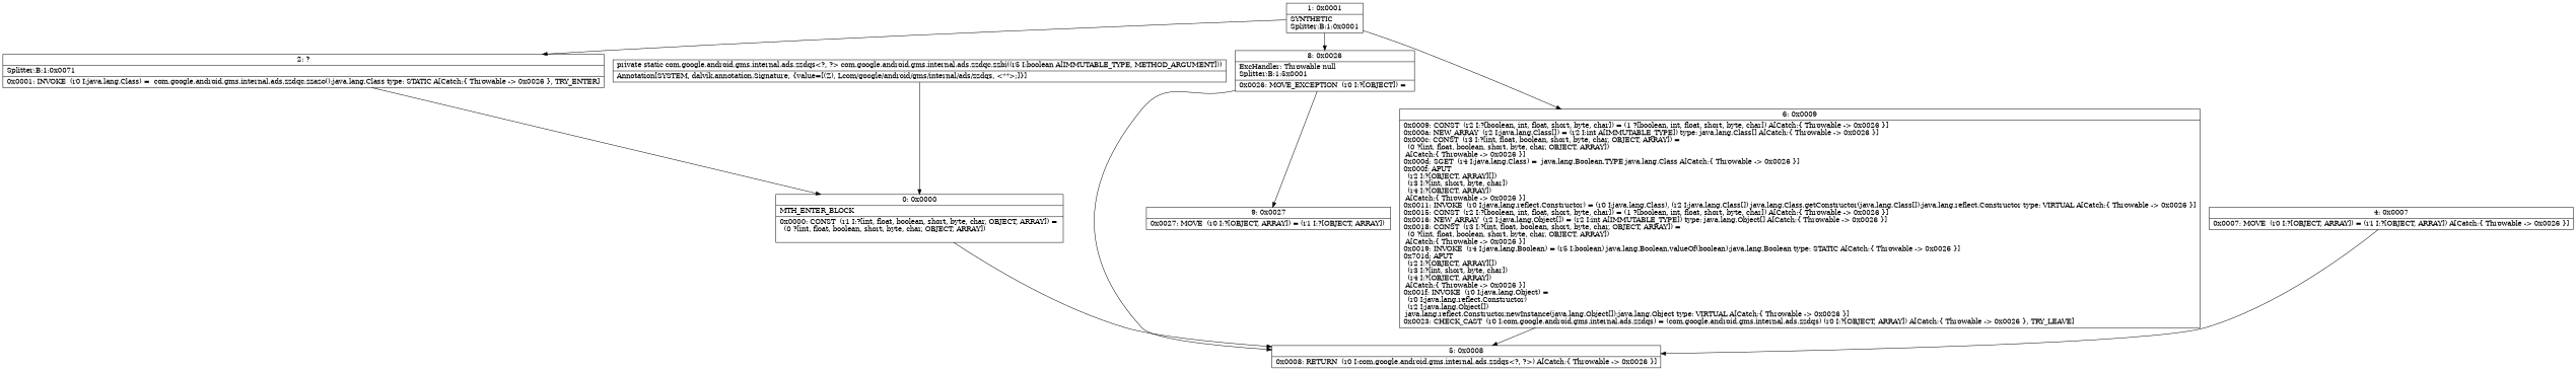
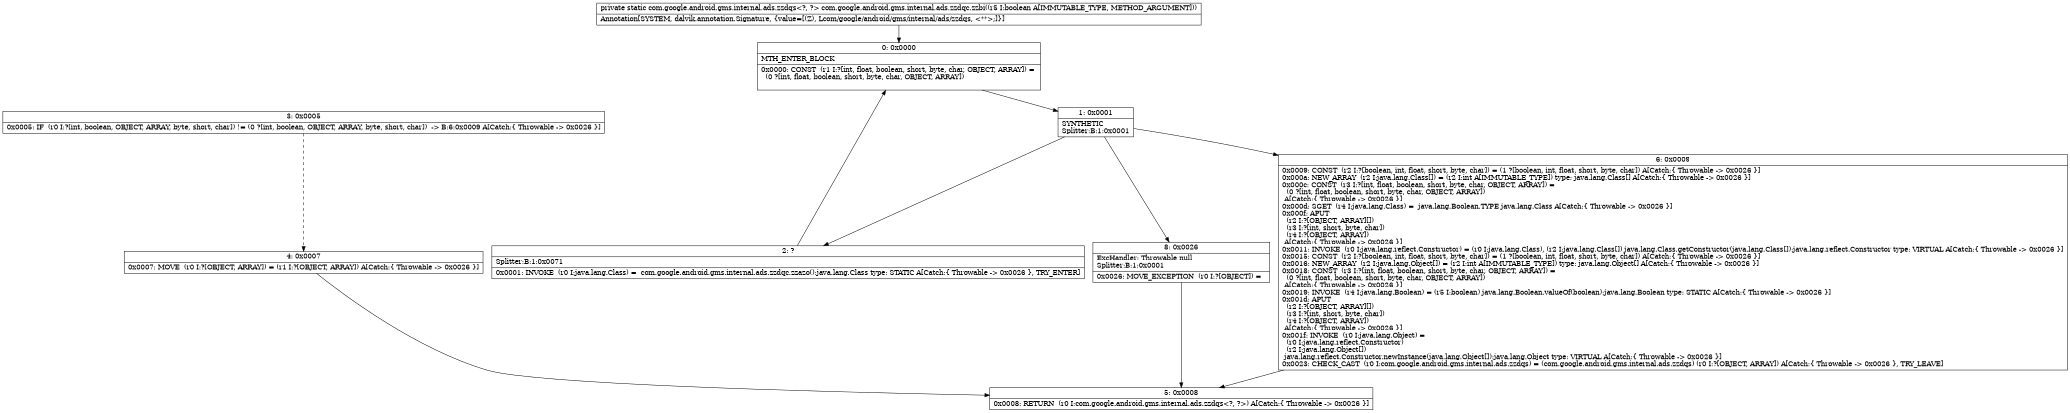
  digraph {
    node [shape=record]
    n1 [label="{0\:\ 0x0000|MTH_ENTER_BLOCK\l|0x0000: CONST  (r1 I:?[int, float, boolean, short, byte, char, OBJECT, ARRAY]) = \l  (0 ?[int, float, boolean, short, byte, char, OBJECT, ARRAY])\l \l}"]
    n2 [label="{1\:\ 0x0001|SYNTHETIC\lSplitter:B:1:0x0001\l}"]
    n3 [label="{2\:\ ?|Splitter:B:1:0x0071\l|0x0001: INVOKE  (r0 I:java.lang.Class) =  com.google.android.gms.internal.ads.zzdqc.zzazo():java.lang.Class type: STATIC A[Catch:\{ Throwable \-\> 0x0026 \}, TRY_ENTER]\l}"]
-   n4 [label="{8\:\ 0x0026|ExcHandler: Throwable null\lSplitter:B:1:5x0001\l|0x0026: MOVE_EXCEPTION  (r0 I:?[OBJECT]) =  \l}"]
-   n5 [label="{6\:\ 0x0009|0x0009: CONST  (r2 I:?[boolean, int, float, short, byte, char]) = (1 ?[boolean, int, float, short, byte, char]) A[Catch:\{ Throwable \-\> 0x0026 \}]\l0x000a: NEW_ARRAY  (r2 I:java.lang.Class[]) = (r2 I:int A[IMMUTABLE_TYPE]) type: java.lang.Class[] A[Catch:\{ Throwable \-\> 0x0026 \}]\l0x000c: CONST  (r3 I:?[int, float, boolean, short, byte, char, OBJECT, ARRAY]) = \l  (0 ?[int, float, boolean, short, byte, char, OBJECT, ARRAY])\l A[Catch:\{ Throwable \-\> 0x0026 \}]\l0x000d: SGET  (r4 I:java.lang.Class) =  java.lang.Boolean.TYPE java.lang.Class A[Catch:\{ Throwable \-\> 0x0026 \}]\l0x000f: APUT  \l  (r2 I:?[OBJECT, ARRAY][])\l  (r3 I:?[int, short, byte, char])\l  (r4 I:?[OBJECT, ARRAY])\l A[Catch:\{ Throwable \-\> 0x0026 \}]\l0x0011: INVOKE  (r0 I:java.lang.reflect.Constructor) = (r0 I:java.lang.Class), (r2 I:java.lang.Class[]) java.lang.Class.getConstructor(java.lang.Class[]):java.lang.reflect.Constructor type: VIRTUAL A[Catch:\{ Throwable \-\> 0x0026 \}]\l0x0015: CONST  (r2 I:?[boolean, int, float, short, byte, char]) = (1 ?[boolean, int, float, short, byte, char]) A[Catch:\{ Throwable \-\> 0x0026 \}]\l0x0016: NEW_ARRAY  (r2 I:java.lang.Object[]) = (r2 I:int A[IMMUTABLE_TYPE]) type: java.lang.Object[] A[Catch:\{ Throwable \-\> 0x0026 \}]\l0x0018: CONST  (r3 I:?[int, float, boolean, short, byte, char, OBJECT, ARRAY]) = \l  (0 ?[int, float, boolean, short, byte, char, OBJECT, ARRAY])\l A[Catch:\{ Throwable \-\> 0x0026 \}]\l0x0019: INVOKE  (r4 I:java.lang.Boolean) = (r5 I:boolean) java.lang.Boolean.valueOf(boolean):java.lang.Boolean type: STATIC A[Catch:\{ Throwable \-\> 0x0026 \}]\l0x701d: APUT  \l  (r2 I:?[OBJECT, ARRAY][])\l  (r3 I:?[int, short, byte, char])\l  (r4 I:?[OBJECT, ARRAY])\l A[Catch:\{ Throwable \-\> 0x0026 \}]\l0x001f: INVOKE  (r0 I:java.lang.Object) = \l  (r0 I:java.lang.reflect.Constructor)\l  (r2 I:java.lang.Object[])\l java.lang.reflect.Constructor.newInstance(java.lang.Object[]):java.lang.Object type: VIRTUAL A[Catch:\{ Throwable \-\> 0x0026 \}]\l0x0023: CHECK_CAST  (r0 I:com.google.android.gms.internal.ads.zzdqs) = (com.google.android.gms.internal.ads.zzdqs) (r0 I:?[OBJECT, ARRAY]) A[Catch:\{ Throwable \-\> 0x0026 \}, TRY_LEAVE]\l}"]
+   n4 [label="{8\:\ 0x0026|ExcHandler: Throwable null\lSplitter:B:1:0x0001\l|0x0026: MOVE_EXCEPTION  (r0 I:?[OBJECT]) =  \l}"]
+   n5 [label="{6\:\ 0x0009|0x0009: CONST  (r2 I:?[boolean, int, float, short, byte, char]) = (1 ?[boolean, int, float, short, byte, char]) A[Catch:\{ Throwable \-\> 0x0026 \}]\l0x000a: NEW_ARRAY  (r2 I:java.lang.Class[]) = (r2 I:int A[IMMUTABLE_TYPE]) type: java.lang.Class[] A[Catch:\{ Throwable \-\> 0x0026 \}]\l0x000c: CONST  (r3 I:?[int, float, boolean, short, byte, char, OBJECT, ARRAY]) = \l  (0 ?[int, float, boolean, short, byte, char, OBJECT, ARRAY])\l A[Catch:\{ Throwable \-\> 0x0026 \}]\l0x000d: SGET  (r4 I:java.lang.Class) =  java.lang.Boolean.TYPE java.lang.Class A[Catch:\{ Throwable \-\> 0x0026 \}]\l0x000f: APUT  \l  (r2 I:?[OBJECT, ARRAY][])\l  (r3 I:?[int, short, byte, char])\l  (r4 I:?[OBJECT, ARRAY])\l A[Catch:\{ Throwable \-\> 0x0026 \}]\l0x0011: INVOKE  (r0 I:java.lang.reflect.Constructor) = (r0 I:java.lang.Class), (r2 I:java.lang.Class[]) java.lang.Class.getConstructor(java.lang.Class[]):java.lang.reflect.Constructor type: VIRTUAL A[Catch:\{ Throwable \-\> 0x0026 \}]\l0x0015: CONST  (r2 I:?[boolean, int, float, short, byte, char]) = (1 ?[boolean, int, float, short, byte, char]) A[Catch:\{ Throwable \-\> 0x0026 \}]\l0x0016: NEW_ARRAY  (r2 I:java.lang.Object[]) = (r2 I:int A[IMMUTABLE_TYPE]) type: java.lang.Object[] A[Catch:\{ Throwable \-\> 0x0026 \}]\l0x0018: CONST  (r3 I:?[int, float, boolean, short, byte, char, OBJECT, ARRAY]) = \l  (0 ?[int, float, boolean, short, byte, char, OBJECT, ARRAY])\l A[Catch:\{ Throwable \-\> 0x0026 \}]\l0x0019: INVOKE  (r4 I:java.lang.Boolean) = (r5 I:boolean) java.lang.Boolean.valueOf(boolean):java.lang.Boolean type: STATIC A[Catch:\{ Throwable \-\> 0x0026 \}]\l0x001d: APUT  \l  (r2 I:?[OBJECT, ARRAY][])\l  (r3 I:?[int, short, byte, char])\l  (r4 I:?[OBJECT, ARRAY])\l A[Catch:\{ Throwable \-\> 0x0026 \}]\l0x001f: INVOKE  (r0 I:java.lang.Object) = \l  (r0 I:java.lang.reflect.Constructor)\l  (r2 I:java.lang.Object[])\l java.lang.reflect.Constructor.newInstance(java.lang.Object[]):java.lang.Object type: VIRTUAL A[Catch:\{ Throwable \-\> 0x0026 \}]\l0x0023: CHECK_CAST  (r0 I:com.google.android.gms.internal.ads.zzdqs) = (com.google.android.gms.internal.ads.zzdqs) (r0 I:?[OBJECT, ARRAY]) A[Catch:\{ Throwable \-\> 0x0026 \}, TRY_LEAVE]\l}"]
    n6 [label="{5\:\ 0x0008|0x0008: RETURN  (r0 I:com.google.android.gms.internal.ads.zzdqs\<?, ?\>) A[Catch:\{ Throwable \-\> 0x0026 \}]\l}"]
-   n7 [label="{9\:\ 0x0027|0x0027: MOVE  (r0 I:?[OBJECT, ARRAY]) = (r1 I:?[OBJECT, ARRAY]) \l}"]
+   n8 [label="{3\:\ 0x0005|0x0005: IF  (r0 I:?[int, boolean, OBJECT, ARRAY, byte, short, char]) != (0 ?[int, boolean, OBJECT, ARRAY, byte, short, char])  \-\> B:6:0x0009 A[Catch:\{ Throwable \-\> 0x0026 \}]\l}"]
    n9 [label="{4\:\ 0x0007|0x0007: MOVE  (r0 I:?[OBJECT, ARRAY]) = (r1 I:?[OBJECT, ARRAY]) A[Catch:\{ Throwable \-\> 0x0026 \}]\l}"]
    n10 [label="{private static com.google.android.gms.internal.ads.zzdqs\<?, ?\> com.google.android.gms.internal.ads.zzdqc.zzbi((r5 I:boolean A[IMMUTABLE_TYPE, METHOD_ARGUMENT]))  | Annotation[SYSTEM, dalvik.annotation.Signature, \{value=[(Z), Lcom\/google\/android\/gms\/internal\/ads\/zzdqs, \<**\>;]\}]\l}"]
-   n1 -> n6
+   n1 -> n2
    n2 -> n3
    n2 -> n4
    n2 -> n5
    n3 -> n1
    n4 -> n6
-   n4 -> n7
    n5 -> n6
+   n8 -> n9 [style=dashed]
    n9 -> n6
    n10 -> n1
  }
